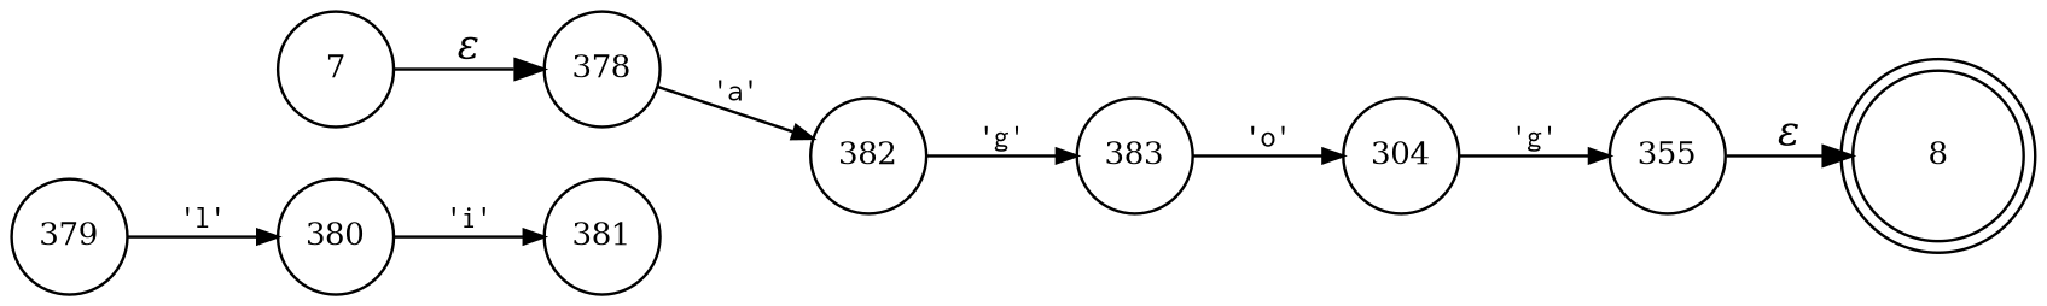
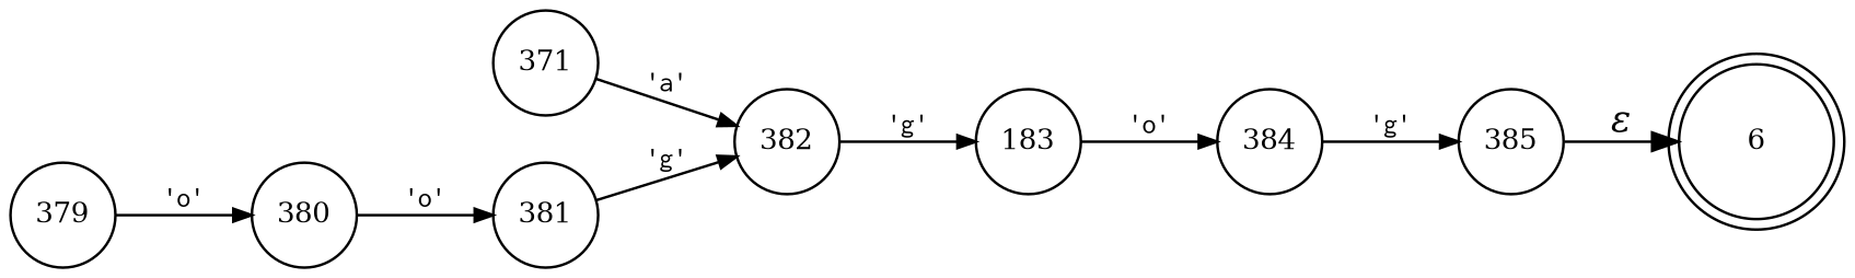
  digraph {
    rankdir=LR
    node [fixedsize=true fontsize=11 shape=circle peripheries=1]
    edge [arrowhead=normal arrowsize=.7 fontname=Courier fontsize=11]
-   n1 [label=8 shape=doublecircle width=.6 peripheries=""]
-   n2 [label=304 width=.55]
-   n3 [label=355 width=.55]
-   n4 [label=7 width=.55]
-   n5 [label=378 width=.55]
+   n1 [label=6 shape=doublecircle width=.6 peripheries=""]
+   n2 [label=384 width=.55]
+   n3 [label=385 width=.55]
+   n5 [label=371 width=.55]
    n6 [label=382 width=.55]
    n7 [label=379 width=.55]
    n8 [label=380 width=.55]
    n9 [label=381 width=.55]
-   n10 [label=383 width=.55]
+   n10 [label=183 width=.55]
    n2 -> n3 [label="'g'"]
    n3 -> n1 [fontname="Times-Italic" label="&epsilon;" arrowhead="" arrowsize="" fontsize=""]
-   n4 -> n5 [fontname="Times-Italic" label="&epsilon;" arrowhead="" arrowsize="" fontsize=""]
    n5 -> n6 [label="'a'"]
    n6 -> n10 [label="'g'"]
-   n7 -> n8 [label="'l'"]
-   n8 -> n9 [label="'i'"]
+   n7 -> n8 [label="'o'"]
+   n8 -> n9 [label="'o'"]
+   n9 -> n6 [label="'g'"]
    n10 -> n2 [label="'o'"]
  }
